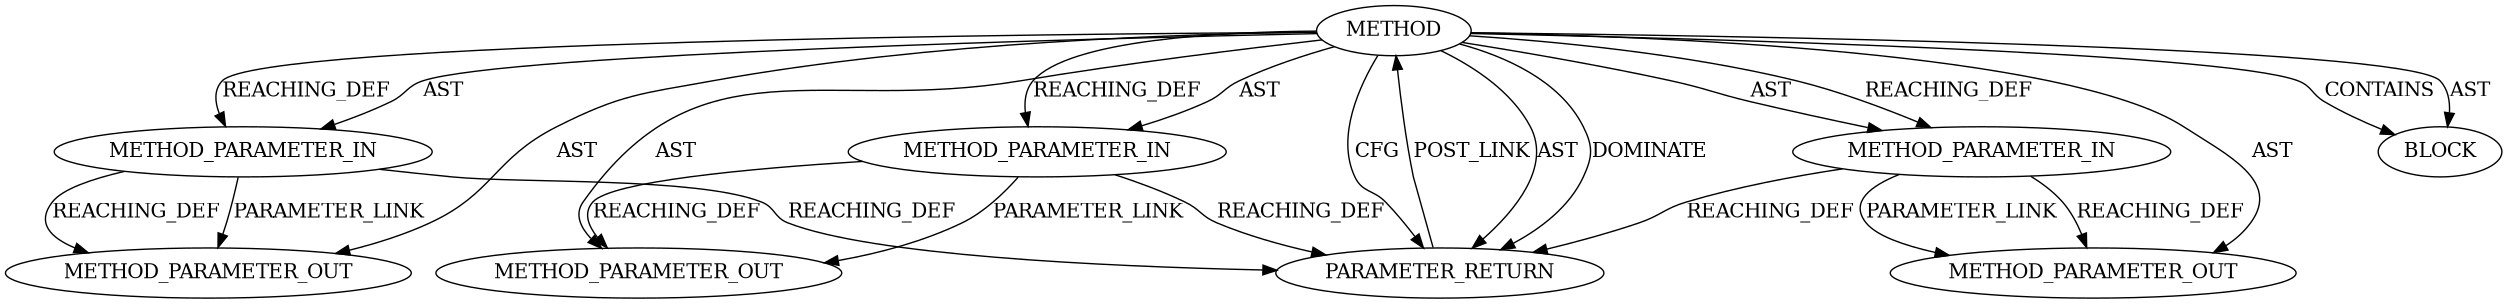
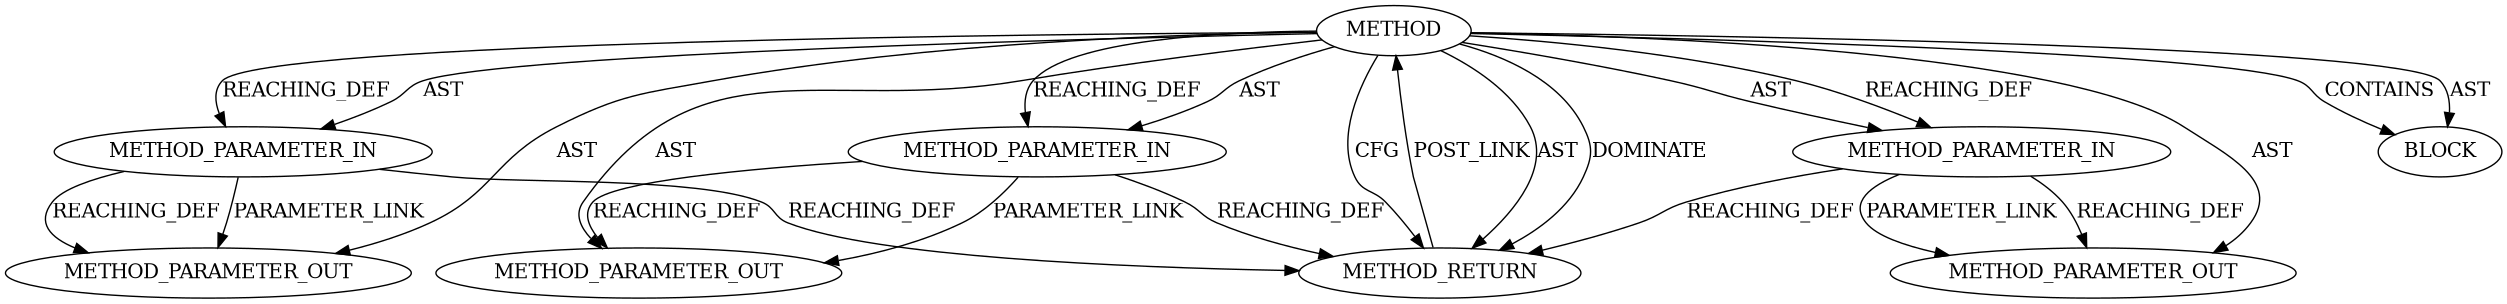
  digraph {
    node [CODE=p1 EVALUATION_STRATEGY=BY_VALUE IS_VARIADIC=false ORDER=1 TYPE_FULL_NAME=ANY]
    n1 [INDEX=1 NAME=p1 label=METHOD_PARAMETER_OUT]
    n2 [CODE=p3 INDEX=3 NAME=p3 ORDER=3 label=METHOD_PARAMETER_IN]
    n3 [CODE=p3 INDEX=3 NAME=p3 ORDER=3 label=METHOD_PARAMETER_OUT]
-   n4 [CODE=RET ORDER=2 label=PARAMETER_RETURN IS_VARIADIC=""]
+   n4 [CODE=RET ORDER=2 label=METHOD_RETURN IS_VARIADIC=""]
    n5 [AST_PARENT_FULL_NAME="<global>" AST_PARENT_TYPE=NAMESPACE_BLOCK CODE="<empty>" FILENAME="<empty>" FULL_NAME="tls_context.push_pending_record" IS_EXTERNAL=true NAME=push_pending_record ORDER=0 label=METHOD EVALUATION_STRATEGY="" IS_VARIADIC="" TYPE_FULL_NAME=""]
    n6 [ARGUMENT_INDEX=1 CODE="<empty>" label=BLOCK EVALUATION_STRATEGY="" IS_VARIADIC=""]
    n7 [INDEX=1 NAME=p1 label=METHOD_PARAMETER_IN]
    n8 [CODE=p2 INDEX=2 NAME=p2 ORDER=2 label=METHOD_PARAMETER_OUT]
    n9 [CODE=p2 INDEX=2 NAME=p2 ORDER=2 label=METHOD_PARAMETER_IN]
    n2 -> n3 [VARIABLE=p3 label=REACHING_DEF]
    n2 -> n3 [label=PARAMETER_LINK]
    n2 -> n4 [VARIABLE=p3 label=REACHING_DEF]
    n4 -> n5 [label=POST_LINK]
    n5 -> n1 [label=AST]
    n5 -> n2 [label=AST]
    n5 -> n2 [label=REACHING_DEF]
    n5 -> n3 [label=AST]
    n5 -> n4 [label=AST]
    n5 -> n4 [label=DOMINATE]
    n5 -> n4 [label=CFG]
    n5 -> n6 [label=AST]
    n5 -> n6 [label=CONTAINS]
    n5 -> n7 [label=REACHING_DEF]
    n5 -> n7 [label=AST]
    n5 -> n8 [label=AST]
    n5 -> n9 [label=REACHING_DEF]
    n5 -> n9 [label=AST]
    n7 -> n1 [label=PARAMETER_LINK]
    n7 -> n1 [VARIABLE=p1 label=REACHING_DEF]
    n7 -> n4 [VARIABLE=p1 label=REACHING_DEF]
    n9 -> n4 [VARIABLE=p2 label=REACHING_DEF]
    n9 -> n8 [VARIABLE=p2 label=REACHING_DEF]
    n9 -> n8 [label=PARAMETER_LINK]
  }
